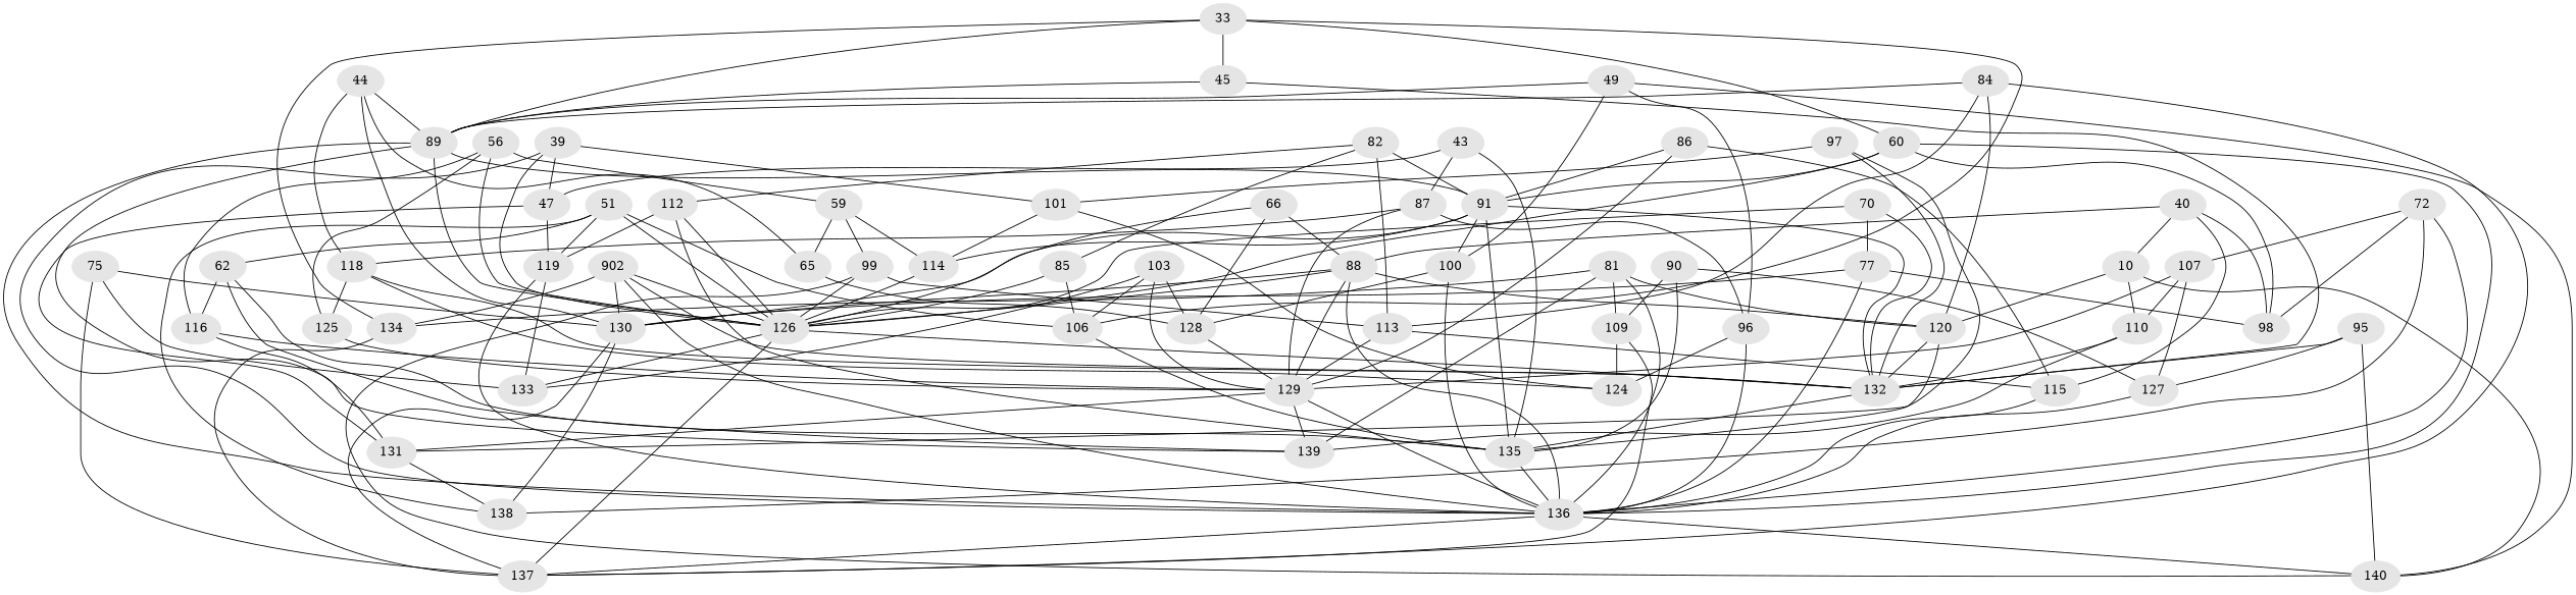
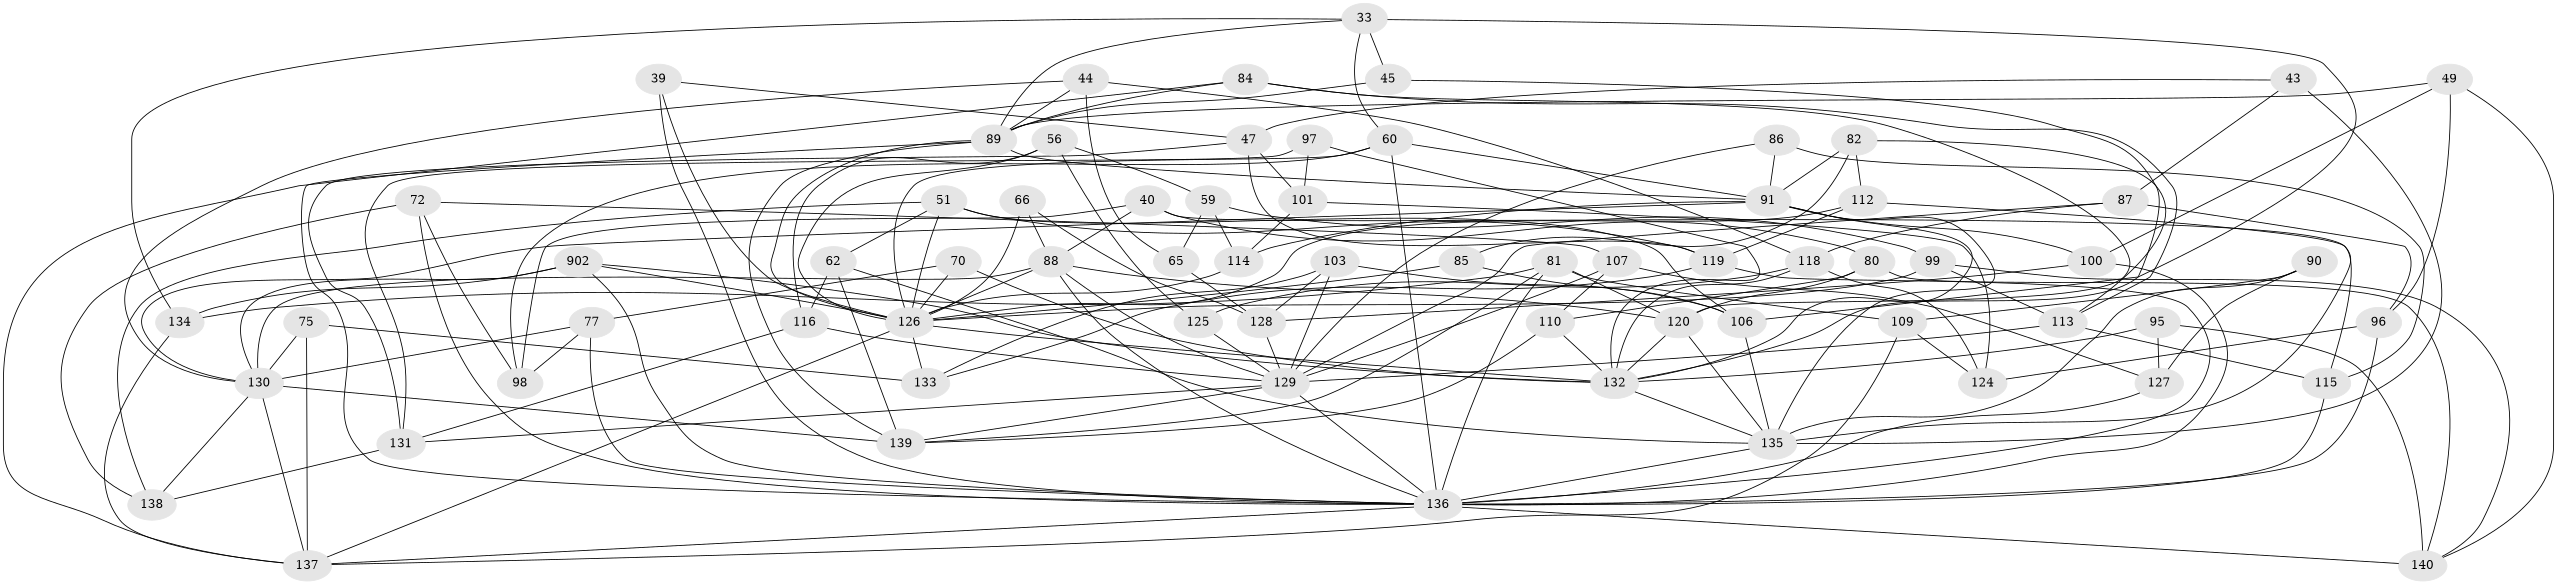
  graph {
    node [color=gray90 style=filled]
    33 [super="+12"]
    45
    60 [super="+19"]
    89 [super="+22+26+27"]
    106 [super="+83"]
    134
    132 [super="+42+57"]
    126 [super="+123"]
    136 [super="+3+46+9+121+23+37+78"]
    98
    91 [super="+21+73+29"]
    139 [super="+69+117"]
    135 [super="+122+104"]
    137 [super="+64"]
    39
    47
    101
    119 [super="+105"]
    131 [super="+92"]
    114
    124
    133
    140 [super="+53"]
    40
-   80 [label=10]
+   80
    88 [super="+8+38+50"]
    115 [super="+11"]
    110
    120 [super="+35"]
    130 [super="+48+74+67"]
    129 [super="+14+34+31+94+55"]
    43
    87
    118 [super="+108"]
    96
    44
    65
    128 [super="+63"]
    125
    138
    49
    100
    51 [super="+16"]
    62
    116
    56
    59
    99
    113 [super="+18+61"]
    66
    70
    77
    72
    107
    127
    75 [super="+71"]
    81 [super="+24"]
    109
    82 [super="+76"]
    85
    112
    84
    86
    90
    95
    97
    n67 [label=902 super="+54+68"]
    103
    33 -- 45 [weight=2]
    33 -- 60
    33 -- 89
    33 -- 106
    33 -- 134
    45 -- 89
    45 -- 132
    60 -- 126
    60 -- 136 [weight=2]
    60 -- 98
    60 -- 91
    89 -- 126 [weight=2]
    89 -- 136
    89 -- 91
    89 -- 139
    106 -- 135
    134 -- 137
    132 -- 135
    126 -- 132
    126 -- 137
    126 -- 133
    136 -- 137
    136 -- 140
    91 -- 132
    91 -- 135
    91 -- 114
    91 -- 130
    91 -- 100
    135 -- 136 [weight=2]
    39 -- 126
    39 -- 136
    39 -- 47
-   39 -- 101
+   47 -- 101
    47 -- 119
    47 -- 131
    101 -- 114
    101 -- 124
    119 -- 136
    119 -- 133
    131 -- 138
    114 -- 126
    40 -- 98
    40 -- 80
    40 -- 88
    40 -- 115
    80 -- 140
    80 -- 110
    80 -- 120
    88 -- 126 [weight=2]
    88 -- 136 [weight=2]
    88 -- 120
    88 -- 130 [weight=2]
    88 -- 129
    115 -- 136 [weight=2]
    110 -- 132
    110 -- 139
    120 -- 132
    120 -- 135
+   130 -- 139 [weight=2]
    130 -- 137
    130 -- 138
    129 -- 136 [weight=2]
    129 -- 139
    129 -- 131 [weight=2]
    43 -- 135 [weight=2]
    43 -- 47
    43 -- 87
    87 -- 129
    87 -- 118
    87 -- 96
    118 -- 132 [weight=2]
    118 -- 124
    118 -- 125
    96 -- 136
    96 -- 124
    44 -- 89
    44 -- 130
    44 -- 118
    44 -- 65
    65 -- 128
    128 -- 129
    125 -- 129
    49 -- 89
    49 -- 140
    49 -- 96
    49 -- 100
    100 -- 136
    100 -- 128
    51 -- 106
    51 -- 126
    51 -- 119 [weight=2]
    51 -- 138
    51 -- 62
    62 -- 139
    62 -- 135
    62 -- 116
    116 -- 131
    116 -- 129
    56 -- 126
    56 -- 125
    56 -- 116
    56 -- 59
    59 -- 114
    59 -- 65
    59 -- 99
    99 -- 126
    99 -- 140
    99 -- 113
    113 -- 115
    113 -- 129
    66 -- 126
    66 -- 88
    66 -- 128 [weight=2]
    70 -- 132 [weight=2]
    70 -- 126
    70 -- 77
    77 -- 136
    77 -- 98
    77 -- 130
    72 -- 136
    72 -- 98
    72 -- 138
    72 -- 107
    107 -- 110
    107 -- 129
    107 -- 127
    127 -- 136
    75 -- 137 [weight=2]
    75 -- 133
    75 -- 130
    81 -- 134
    81 -- 136
    81 -- 139 [weight=2]
    81 -- 120
    81 -- 109
    109 -- 137
    109 -- 124
    82 -- 91 [weight=2]
    82 -- 113 [weight=2]
    82 -- 85
    82 -- 112
    85 -- 106 [weight=2]
    85 -- 126
    112 -- 126
    112 -- 135
    112 -- 119
    84 -- 89
    84 -- 137
    84 -- 120
    84 -- 113
    86 -- 91
    86 -- 115 [weight=2]
    86 -- 129
    90 -- 135 [weight=2]
    90 -- 127
    90 -- 109
    95 -- 132
    95 -- 140 [weight=2]
    95 -- 127
    97 -- 132
    97 -- 101
    97 -- 131
    n67 -- 134
    n67 -- 132 [weight=2]
    n67 -- 126 [weight=3]
    n67 -- 136 [weight=2]
    n67 -- 130 [weight=2]
    103 -- 106
    103 -- 133
    103 -- 129
    103 -- 128
  }
